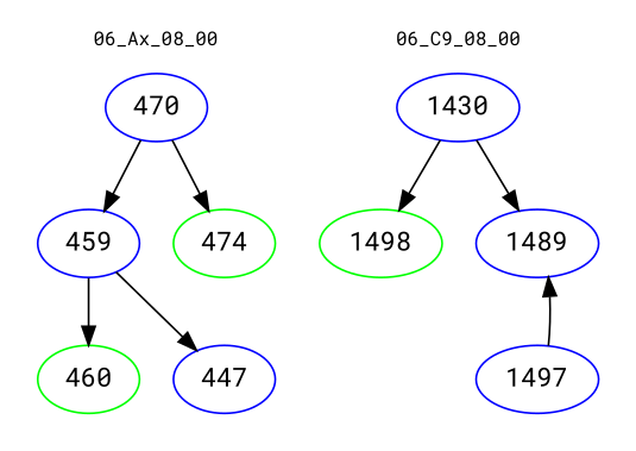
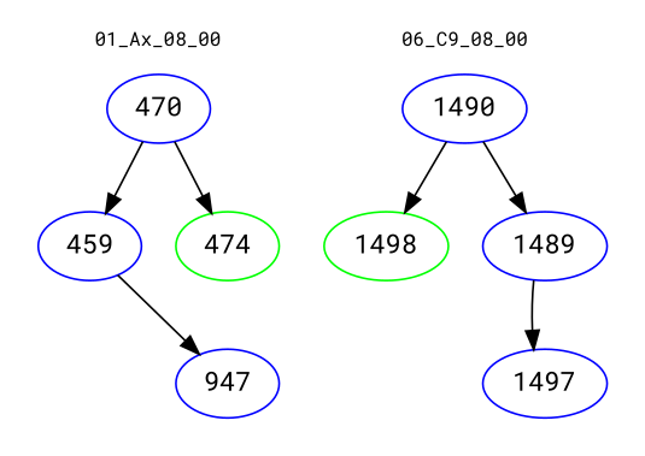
  digraph {
    fontname="Roboto Mono"
    node [color=blue fontname="Roboto Mono"]
    edge [color=black fontname="Roboto Mono"]
    n1 [label=459]
-   n2 [color=green label=460]
    n3 [label=470]
-   n4 [label=447]
+   n4 [label=947]
    n5 [color=green label=474]
-   n6 [label=1430]
+   n6 [label=1490]
    n7 [color=green label=1498]
    n8 [label=1489]
    n9 [label=1497]
    subgraph cluster_1 {
      color=white
      fontsize=10
-     label="06_Ax_08_00"
+     label="01_Ax_08_00"
      n1
-     n2
      n3
      n4
      n5
    }
    subgraph cluster_2 {
      color=white
      fontsize=10
      label="06_C9_08_00"
      n6
      n7
      n8
      n9
    }
-   n1 -> n2
    n1 -> n4
    n3 -> n1
    n3 -> n5
    n6 -> n7
    n6 -> n8
-   n9 -> n8
+   n8 -> n9
  }
